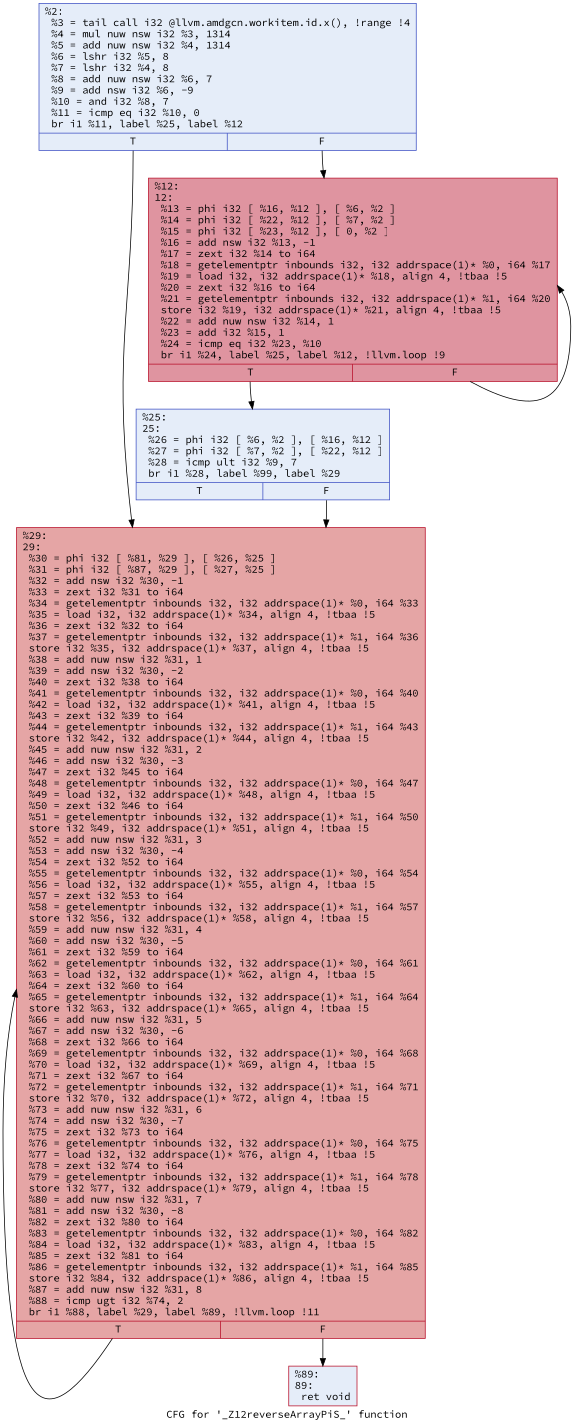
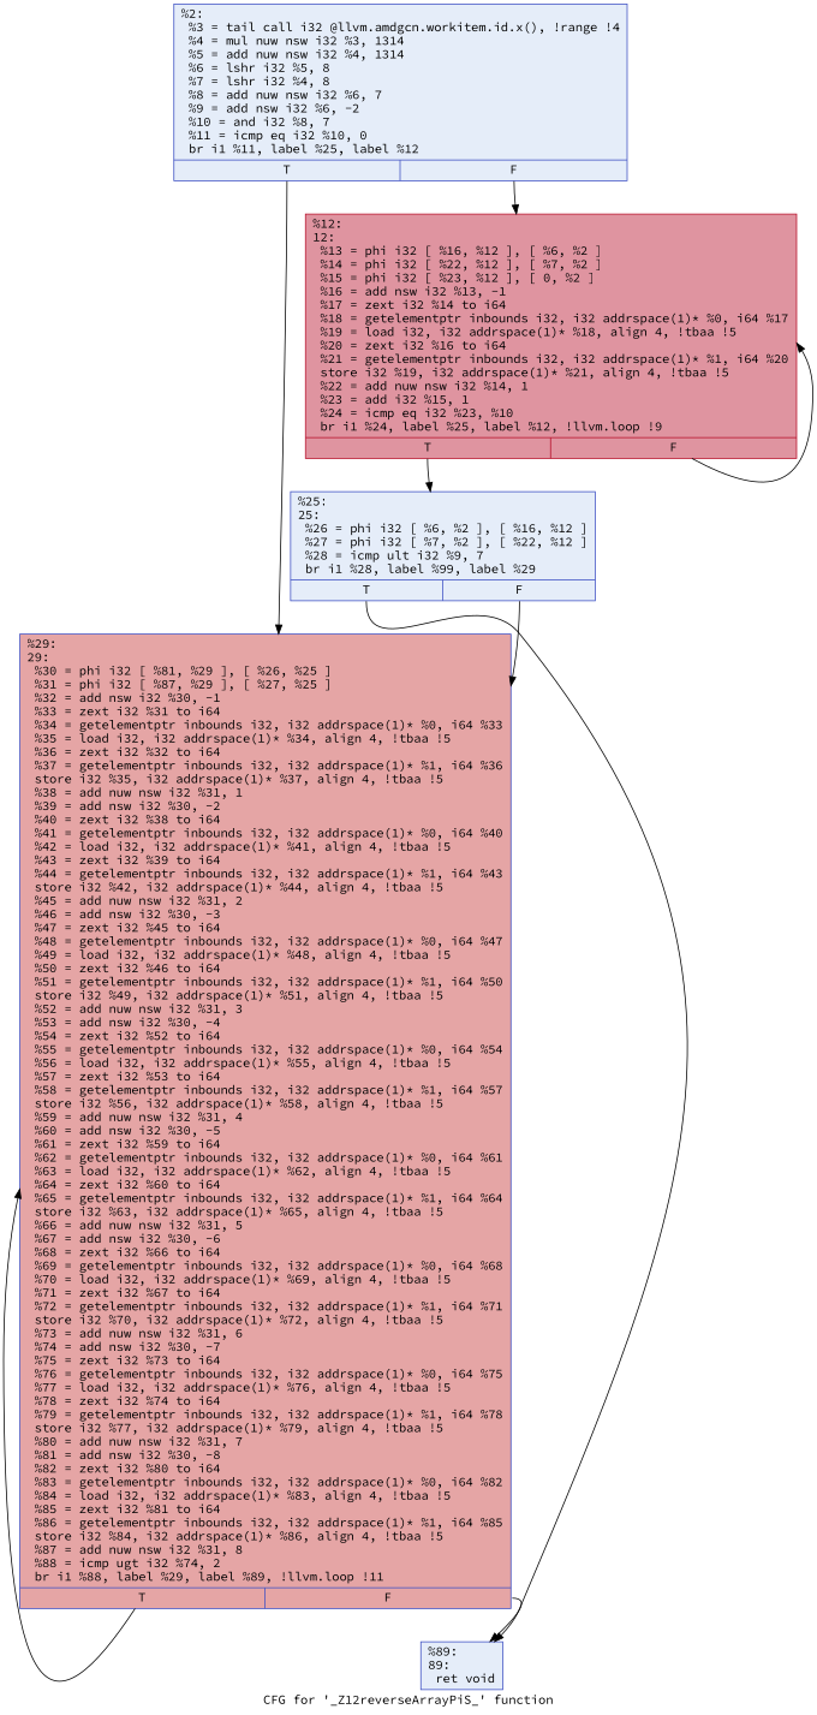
  digraph {
    fontname="Source Code Pro"
    label="CFG for '_Z12reverseArrayPiS_' function"
    node [color="#3d50c3ff" fillcolor="#c5d6f270" fontname="Source Code Pro" shape=record style=filled]
    edge [fontname="Source Code Pro" tailport=s1]
-   n1 [label="{%2:\l  %3 = tail call i32 @llvm.amdgcn.workitem.id.x(), !range !4\l  %4 = mul nuw nsw i32 %3, 1314\l  %5 = add nuw nsw i32 %4, 1314\l  %6 = lshr i32 %5, 8\l  %7 = lshr i32 %4, 8\l  %8 = add nuw nsw i32 %6, 7\l  %9 = add nsw i32 %6, -9\l  %10 = and i32 %8, 7\l  %11 = icmp eq i32 %10, 0\l  br i1 %11, label %25, label %12\l|{<s0>T|<s1>F}}"]
+   n1 [label="{%2:\l  %3 = tail call i32 @llvm.amdgcn.workitem.id.x(), !range !4\l  %4 = mul nuw nsw i32 %3, 1314\l  %5 = add nuw nsw i32 %4, 1314\l  %6 = lshr i32 %5, 8\l  %7 = lshr i32 %4, 8\l  %8 = add nuw nsw i32 %6, 7\l  %9 = add nsw i32 %6, -2\l  %10 = and i32 %8, 7\l  %11 = icmp eq i32 %10, 0\l  br i1 %11, label %25, label %12\l|{<s0>T|<s1>F}}"]
    n2 [color="#b70d28ff" fillcolor="#b70d2870" label="{%12:\l12:                                               \l  %13 = phi i32 [ %16, %12 ], [ %6, %2 ]\l  %14 = phi i32 [ %22, %12 ], [ %7, %2 ]\l  %15 = phi i32 [ %23, %12 ], [ 0, %2 ]\l  %16 = add nsw i32 %13, -1\l  %17 = zext i32 %14 to i64\l  %18 = getelementptr inbounds i32, i32 addrspace(1)* %0, i64 %17\l  %19 = load i32, i32 addrspace(1)* %18, align 4, !tbaa !5\l  %20 = zext i32 %16 to i64\l  %21 = getelementptr inbounds i32, i32 addrspace(1)* %1, i64 %20\l  store i32 %19, i32 addrspace(1)* %21, align 4, !tbaa !5\l  %22 = add nuw nsw i32 %14, 1\l  %23 = add i32 %15, 1\l  %24 = icmp eq i32 %23, %10\l  br i1 %24, label %25, label %12, !llvm.loop !9\l|{<s0>T|<s1>F}}"]
-   n3 [color="#b70d28ff" fillcolor="#c5333470" label="{%29:\l29:                                               \l  %30 = phi i32 [ %81, %29 ], [ %26, %25 ]\l  %31 = phi i32 [ %87, %29 ], [ %27, %25 ]\l  %32 = add nsw i32 %30, -1\l  %33 = zext i32 %31 to i64\l  %34 = getelementptr inbounds i32, i32 addrspace(1)* %0, i64 %33\l  %35 = load i32, i32 addrspace(1)* %34, align 4, !tbaa !5\l  %36 = zext i32 %32 to i64\l  %37 = getelementptr inbounds i32, i32 addrspace(1)* %1, i64 %36\l  store i32 %35, i32 addrspace(1)* %37, align 4, !tbaa !5\l  %38 = add nuw nsw i32 %31, 1\l  %39 = add nsw i32 %30, -2\l  %40 = zext i32 %38 to i64\l  %41 = getelementptr inbounds i32, i32 addrspace(1)* %0, i64 %40\l  %42 = load i32, i32 addrspace(1)* %41, align 4, !tbaa !5\l  %43 = zext i32 %39 to i64\l  %44 = getelementptr inbounds i32, i32 addrspace(1)* %1, i64 %43\l  store i32 %42, i32 addrspace(1)* %44, align 4, !tbaa !5\l  %45 = add nuw nsw i32 %31, 2\l  %46 = add nsw i32 %30, -3\l  %47 = zext i32 %45 to i64\l  %48 = getelementptr inbounds i32, i32 addrspace(1)* %0, i64 %47\l  %49 = load i32, i32 addrspace(1)* %48, align 4, !tbaa !5\l  %50 = zext i32 %46 to i64\l  %51 = getelementptr inbounds i32, i32 addrspace(1)* %1, i64 %50\l  store i32 %49, i32 addrspace(1)* %51, align 4, !tbaa !5\l  %52 = add nuw nsw i32 %31, 3\l  %53 = add nsw i32 %30, -4\l  %54 = zext i32 %52 to i64\l  %55 = getelementptr inbounds i32, i32 addrspace(1)* %0, i64 %54\l  %56 = load i32, i32 addrspace(1)* %55, align 4, !tbaa !5\l  %57 = zext i32 %53 to i64\l  %58 = getelementptr inbounds i32, i32 addrspace(1)* %1, i64 %57\l  store i32 %56, i32 addrspace(1)* %58, align 4, !tbaa !5\l  %59 = add nuw nsw i32 %31, 4\l  %60 = add nsw i32 %30, -5\l  %61 = zext i32 %59 to i64\l  %62 = getelementptr inbounds i32, i32 addrspace(1)* %0, i64 %61\l  %63 = load i32, i32 addrspace(1)* %62, align 4, !tbaa !5\l  %64 = zext i32 %60 to i64\l  %65 = getelementptr inbounds i32, i32 addrspace(1)* %1, i64 %64\l  store i32 %63, i32 addrspace(1)* %65, align 4, !tbaa !5\l  %66 = add nuw nsw i32 %31, 5\l  %67 = add nsw i32 %30, -6\l  %68 = zext i32 %66 to i64\l  %69 = getelementptr inbounds i32, i32 addrspace(1)* %0, i64 %68\l  %70 = load i32, i32 addrspace(1)* %69, align 4, !tbaa !5\l  %71 = zext i32 %67 to i64\l  %72 = getelementptr inbounds i32, i32 addrspace(1)* %1, i64 %71\l  store i32 %70, i32 addrspace(1)* %72, align 4, !tbaa !5\l  %73 = add nuw nsw i32 %31, 6\l  %74 = add nsw i32 %30, -7\l  %75 = zext i32 %73 to i64\l  %76 = getelementptr inbounds i32, i32 addrspace(1)* %0, i64 %75\l  %77 = load i32, i32 addrspace(1)* %76, align 4, !tbaa !5\l  %78 = zext i32 %74 to i64\l  %79 = getelementptr inbounds i32, i32 addrspace(1)* %1, i64 %78\l  store i32 %77, i32 addrspace(1)* %79, align 4, !tbaa !5\l  %80 = add nuw nsw i32 %31, 7\l  %81 = add nsw i32 %30, -8\l  %82 = zext i32 %80 to i64\l  %83 = getelementptr inbounds i32, i32 addrspace(1)* %0, i64 %82\l  %84 = load i32, i32 addrspace(1)* %83, align 4, !tbaa !5\l  %85 = zext i32 %81 to i64\l  %86 = getelementptr inbounds i32, i32 addrspace(1)* %1, i64 %85\l  store i32 %84, i32 addrspace(1)* %86, align 4, !tbaa !5\l  %87 = add nuw nsw i32 %31, 8\l  %88 = icmp ugt i32 %74, 2\l  br i1 %88, label %29, label %89, !llvm.loop !11\l|{<s0>T|<s1>F}}"]
+   n3 [fillcolor="#c5333470" label="{%29:\l29:                                               \l  %30 = phi i32 [ %81, %29 ], [ %26, %25 ]\l  %31 = phi i32 [ %87, %29 ], [ %27, %25 ]\l  %32 = add nsw i32 %30, -1\l  %33 = zext i32 %31 to i64\l  %34 = getelementptr inbounds i32, i32 addrspace(1)* %0, i64 %33\l  %35 = load i32, i32 addrspace(1)* %34, align 4, !tbaa !5\l  %36 = zext i32 %32 to i64\l  %37 = getelementptr inbounds i32, i32 addrspace(1)* %1, i64 %36\l  store i32 %35, i32 addrspace(1)* %37, align 4, !tbaa !5\l  %38 = add nuw nsw i32 %31, 1\l  %39 = add nsw i32 %30, -2\l  %40 = zext i32 %38 to i64\l  %41 = getelementptr inbounds i32, i32 addrspace(1)* %0, i64 %40\l  %42 = load i32, i32 addrspace(1)* %41, align 4, !tbaa !5\l  %43 = zext i32 %39 to i64\l  %44 = getelementptr inbounds i32, i32 addrspace(1)* %1, i64 %43\l  store i32 %42, i32 addrspace(1)* %44, align 4, !tbaa !5\l  %45 = add nuw nsw i32 %31, 2\l  %46 = add nsw i32 %30, -3\l  %47 = zext i32 %45 to i64\l  %48 = getelementptr inbounds i32, i32 addrspace(1)* %0, i64 %47\l  %49 = load i32, i32 addrspace(1)* %48, align 4, !tbaa !5\l  %50 = zext i32 %46 to i64\l  %51 = getelementptr inbounds i32, i32 addrspace(1)* %1, i64 %50\l  store i32 %49, i32 addrspace(1)* %51, align 4, !tbaa !5\l  %52 = add nuw nsw i32 %31, 3\l  %53 = add nsw i32 %30, -4\l  %54 = zext i32 %52 to i64\l  %55 = getelementptr inbounds i32, i32 addrspace(1)* %0, i64 %54\l  %56 = load i32, i32 addrspace(1)* %55, align 4, !tbaa !5\l  %57 = zext i32 %53 to i64\l  %58 = getelementptr inbounds i32, i32 addrspace(1)* %1, i64 %57\l  store i32 %56, i32 addrspace(1)* %58, align 4, !tbaa !5\l  %59 = add nuw nsw i32 %31, 4\l  %60 = add nsw i32 %30, -5\l  %61 = zext i32 %59 to i64\l  %62 = getelementptr inbounds i32, i32 addrspace(1)* %0, i64 %61\l  %63 = load i32, i32 addrspace(1)* %62, align 4, !tbaa !5\l  %64 = zext i32 %60 to i64\l  %65 = getelementptr inbounds i32, i32 addrspace(1)* %1, i64 %64\l  store i32 %63, i32 addrspace(1)* %65, align 4, !tbaa !5\l  %66 = add nuw nsw i32 %31, 5\l  %67 = add nsw i32 %30, -6\l  %68 = zext i32 %66 to i64\l  %69 = getelementptr inbounds i32, i32 addrspace(1)* %0, i64 %68\l  %70 = load i32, i32 addrspace(1)* %69, align 4, !tbaa !5\l  %71 = zext i32 %67 to i64\l  %72 = getelementptr inbounds i32, i32 addrspace(1)* %1, i64 %71\l  store i32 %70, i32 addrspace(1)* %72, align 4, !tbaa !5\l  %73 = add nuw nsw i32 %31, 6\l  %74 = add nsw i32 %30, -7\l  %75 = zext i32 %73 to i64\l  %76 = getelementptr inbounds i32, i32 addrspace(1)* %0, i64 %75\l  %77 = load i32, i32 addrspace(1)* %76, align 4, !tbaa !5\l  %78 = zext i32 %74 to i64\l  %79 = getelementptr inbounds i32, i32 addrspace(1)* %1, i64 %78\l  store i32 %77, i32 addrspace(1)* %79, align 4, !tbaa !5\l  %80 = add nuw nsw i32 %31, 7\l  %81 = add nsw i32 %30, -8\l  %82 = zext i32 %80 to i64\l  %83 = getelementptr inbounds i32, i32 addrspace(1)* %0, i64 %82\l  %84 = load i32, i32 addrspace(1)* %83, align 4, !tbaa !5\l  %85 = zext i32 %81 to i64\l  %86 = getelementptr inbounds i32, i32 addrspace(1)* %1, i64 %85\l  store i32 %84, i32 addrspace(1)* %86, align 4, !tbaa !5\l  %87 = add nuw nsw i32 %31, 8\l  %88 = icmp ugt i32 %74, 2\l  br i1 %88, label %29, label %89, !llvm.loop !11\l|{<s0>T|<s1>F}}"]
    n4 [label="{%25:\l25:                                               \l  %26 = phi i32 [ %6, %2 ], [ %16, %12 ]\l  %27 = phi i32 [ %7, %2 ], [ %22, %12 ]\l  %28 = icmp ult i32 %9, 7\l  br i1 %28, label %99, label %29\l|{<s0>T|<s1>F}}"]
-   n5 [color="#b70d28ff" label="{%89:\l89:                                               \l  ret void\l}"]
+   n5 [label="{%89:\l89:                                               \l  ret void\l}"]
    n1 -> n2
    n1 -> n3 [tailport=s0]
    n2 -> n2
    n2 -> n4 [tailport=s0]
    n3 -> n3 [tailport=s0]
    n3 -> n5
    n4 -> n3
+   n4 -> n5 [tailport=s0]
  }
